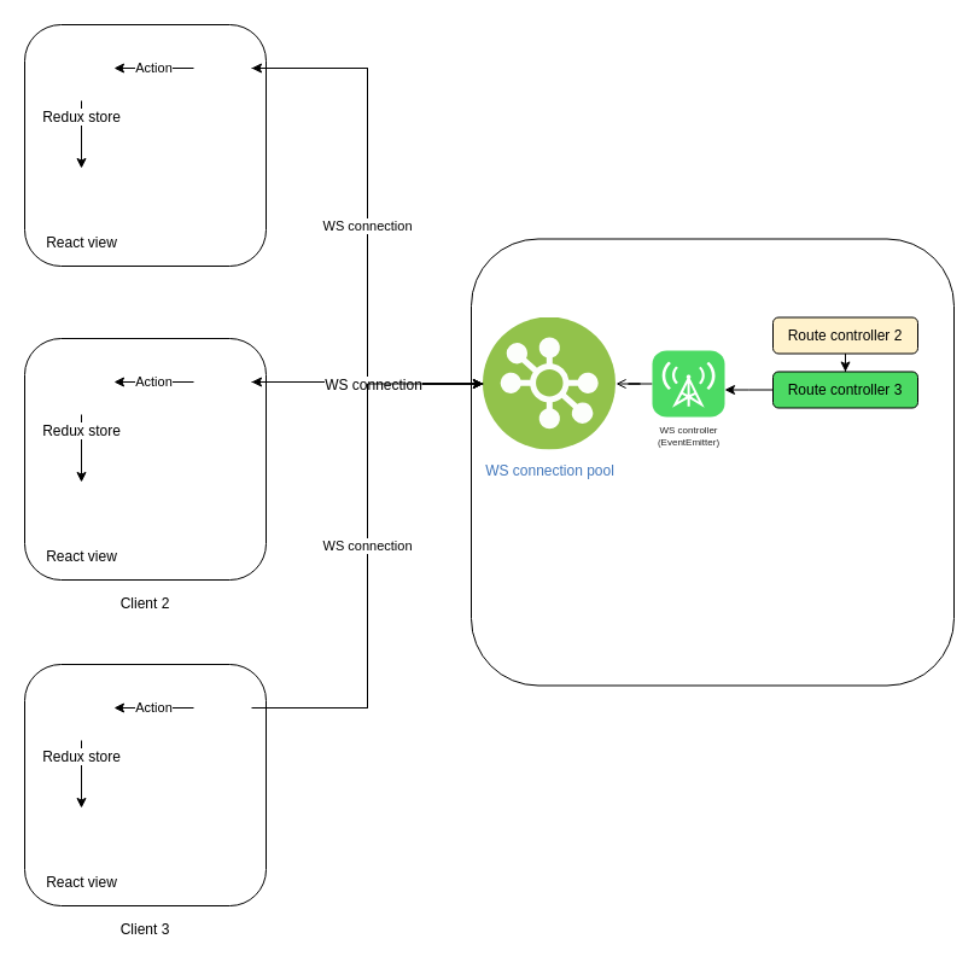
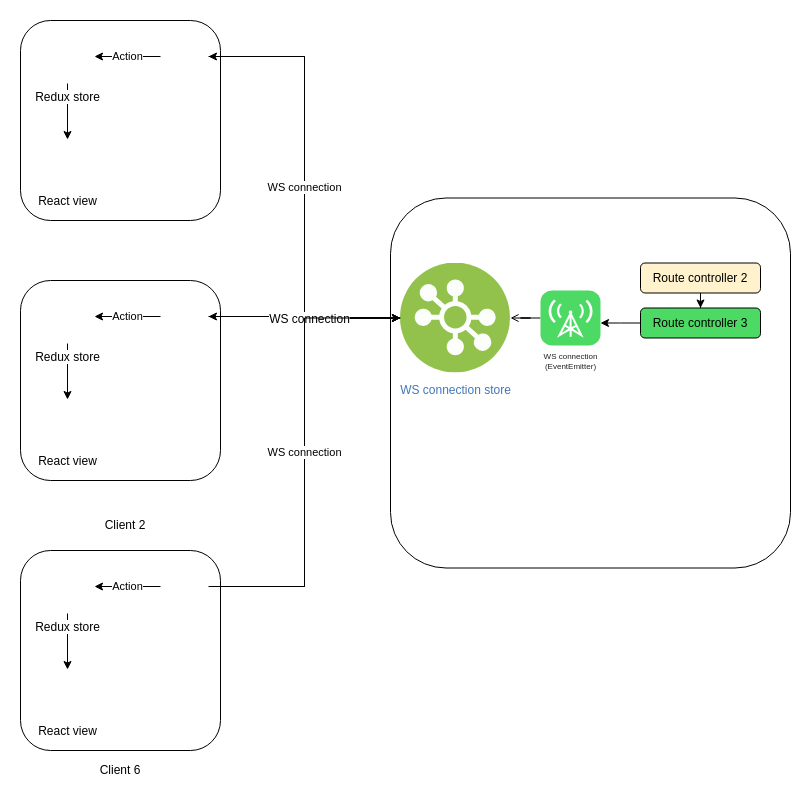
  <mxCell id="0" />
  <mxCell id="1" parent="0" />
  <mxCell id="2" value="&lt;br&gt;" style="rounded=1;whiteSpace=wrap;html=1;" vertex="1" parent="1"><mxGeometry x="20" y="20" width="200" height="200" as="geometry" /></mxCell>
  <mxCell id="3" value="" style="rounded=1;whiteSpace=wrap;html=1;" vertex="1" parent="1"><mxGeometry x="390" y="197.5" width="400" height="370" as="geometry" /></mxCell>
  <mxCell id="4" style="edgeStyle=orthogonalEdgeStyle;rounded=0;orthogonalLoop=1;jettySize=auto;html=1;entryX=1;entryY=0.5;entryDx=0;entryDy=0;" edge="1" parent="1" source="6" target="16"><mxGeometry relative="1" as="geometry" /></mxCell>
  <mxCell id="5" style="edgeStyle=orthogonalEdgeStyle;rounded=0;orthogonalLoop=1;jettySize=auto;html=1;entryX=1;entryY=0.5;entryDx=0;entryDy=0;" edge="1" parent="1" source="6" target="34"><mxGeometry relative="1" as="geometry" /></mxCell>
- <mxCell id="6" value="WS connection pool" style="aspect=fixed;perimeter=ellipsePerimeter;html=1;align=center;shadow=0;dashed=0;fontColor=#4277BB;labelBackgroundColor=#ffffff;fontSize=12;spacingTop=3;image;image=img/lib/ibm/vpc/LoadBalancerPool.svg;" vertex="1" parent="1"><mxGeometry x="400" y="262.5" width="110" height="110" as="geometry" /></mxCell>
+ <mxCell id="6" value="WS connection store" style="aspect=fixed;perimeter=ellipsePerimeter;html=1;align=center;shadow=0;dashed=0;fontColor=#4277BB;labelBackgroundColor=#ffffff;fontSize=12;spacingTop=3;image;image=img/lib/ibm/vpc/LoadBalancerPool.svg;" vertex="1" parent="1"><mxGeometry x="400" y="262.5" width="110" height="110" as="geometry" /></mxCell>
  <mxCell id="7" style="edgeStyle=orthogonalEdgeStyle;rounded=0;orthogonalLoop=1;jettySize=auto;html=1;entryX=1;entryY=0.5;entryDx=0;entryDy=0;endArrow=open;" edge="1" parent="1" source="8" target="6"><mxGeometry relative="1" as="geometry" /></mxCell>
- <mxCell id="8" value="WS controller&lt;br&gt;(EventEmitter)" style="html=1;strokeWidth=1;shadow=0;dashed=0;shape=mxgraph.ios7.misc.broadcast;fillColor=#4CDA64;strokeColor=none;buttonText=;strokeColor2=#222222;fontColor=#222222;fontSize=8;verticalLabelPosition=bottom;verticalAlign=top;align=center;" vertex="1" parent="1"><mxGeometry x="540" y="290" width="60" height="55" as="geometry" /></mxCell>
+ <mxCell id="8" value="WS connection&lt;br&gt;(EventEmitter)" style="html=1;strokeWidth=1;shadow=0;dashed=0;shape=mxgraph.ios7.misc.broadcast;fillColor=#4CDA64;strokeColor=none;buttonText=;strokeColor2=#222222;fontColor=#222222;fontSize=8;verticalLabelPosition=bottom;verticalAlign=top;align=center;" vertex="1" parent="1"><mxGeometry x="540" y="290" width="60" height="55" as="geometry" /></mxCell>
  <mxCell id="9" style="edgeStyle=orthogonalEdgeStyle;rounded=0;orthogonalLoop=1;jettySize=auto;html=1;" edge="1" parent="1" source="10" target="12"><mxGeometry relative="1" as="geometry" /></mxCell>
  <mxCell id="10" value="Route controller 2" style="rounded=1;whiteSpace=wrap;html=1;fillColor=#fff2cc;" vertex="1" parent="1"><mxGeometry x="640" y="262.5" width="120" height="30" as="geometry" /></mxCell>
  <mxCell id="11" style="edgeStyle=orthogonalEdgeStyle;rounded=0;orthogonalLoop=1;jettySize=auto;html=1;" edge="1" parent="1" source="12"><mxGeometry relative="1" as="geometry"><mxPoint x="600" y="322.5" as="targetPoint" /></mxGeometry></mxCell>
  <mxCell id="12" value="Route controller 3" style="rounded=1;whiteSpace=wrap;html=1;fillColor=#4cda64;" vertex="1" parent="1"><mxGeometry x="640" y="307.5" width="120" height="30" as="geometry" /></mxCell>
  <mxCell id="13" value="" style="shape=image;html=1;verticalAlign=top;verticalLabelPosition=bottom;labelBackgroundColor=#ffffff;imageAspect=0;aspect=fixed;image=https://cdn1.iconfinder.com/data/icons/smallicons-logotypes/32/firefox-128.png" vertex="1" parent="1"><mxGeometry x="180" y="167.5" width="30" height="30" as="geometry" /></mxCell>
  <mxCell id="14" value="WS connection" style="edgeStyle=orthogonalEdgeStyle;rounded=0;orthogonalLoop=1;jettySize=auto;html=1;entryX=0;entryY=0.5;entryDx=0;entryDy=0;" edge="1" parent="1" source="16" target="6"><mxGeometry relative="1" as="geometry" /></mxCell>
  <mxCell id="15" value="Action" style="edgeStyle=orthogonalEdgeStyle;rounded=0;orthogonalLoop=1;jettySize=auto;html=1;" edge="1" parent="1" source="16" target="18"><mxGeometry relative="1" as="geometry" /></mxCell>
  <mxCell id="16" value="" style="shape=image;html=1;verticalAlign=top;verticalLabelPosition=bottom;labelBackgroundColor=#ffffff;imageAspect=0;aspect=fixed;image=https://cdn1.iconfinder.com/data/icons/iconnice-vector-icon/31/Vector-icons_77-128.png" vertex="1" parent="1"><mxGeometry x="160" y="32" width="48" height="48" as="geometry" /></mxCell>
  <mxCell id="17" style="edgeStyle=orthogonalEdgeStyle;rounded=0;orthogonalLoop=1;jettySize=auto;html=1;entryX=0.5;entryY=0;entryDx=0;entryDy=0;" edge="1" parent="1" source="18" target="19"><mxGeometry relative="1" as="geometry" /></mxCell>
  <mxCell id="18" value="Redux store" style="shape=image;html=1;verticalAlign=top;verticalLabelPosition=bottom;labelBackgroundColor=#ffffff;imageAspect=0;aspect=fixed;image=https://cdn4.iconfinder.com/data/icons/logos-brands-5/24/redux-128.png" vertex="1" parent="1"><mxGeometry x="40" y="29" width="54" height="54" as="geometry" /></mxCell>
  <mxCell id="19" value="React view" style="shape=image;html=1;verticalAlign=top;verticalLabelPosition=bottom;labelBackgroundColor=#ffffff;imageAspect=0;aspect=fixed;image=https://cdn4.iconfinder.com/data/icons/logos-3/600/React.js_logo-128.png" vertex="1" parent="1"><mxGeometry x="43.25" y="139" width="47.5" height="47.5" as="geometry" /></mxCell>
  <mxCell id="20" value="&lt;br&gt;" style="rounded=1;whiteSpace=wrap;html=1;" vertex="1" parent="1"><mxGeometry x="20" y="280" width="200" height="200" as="geometry" /></mxCell>
  <mxCell id="21" value="Action" style="edgeStyle=orthogonalEdgeStyle;rounded=0;orthogonalLoop=1;jettySize=auto;html=1;" edge="1" parent="1" source="23" target="25"><mxGeometry relative="1" as="geometry" /></mxCell>
  <mxCell id="22" style="edgeStyle=orthogonalEdgeStyle;rounded=0;orthogonalLoop=1;jettySize=auto;html=1;entryX=0;entryY=0.5;entryDx=0;entryDy=0;" edge="1" parent="1" source="23" target="6"><mxGeometry relative="1" as="geometry" /></mxCell>
  <mxCell id="23" value="" style="shape=image;html=1;verticalAlign=top;verticalLabelPosition=bottom;labelBackgroundColor=#ffffff;imageAspect=0;aspect=fixed;image=https://cdn1.iconfinder.com/data/icons/iconnice-vector-icon/31/Vector-icons_77-128.png" vertex="1" parent="1"><mxGeometry x="160" y="292" width="48" height="48" as="geometry" /></mxCell>
  <mxCell id="24" style="edgeStyle=orthogonalEdgeStyle;rounded=0;orthogonalLoop=1;jettySize=auto;html=1;entryX=0.5;entryY=0;entryDx=0;entryDy=0;" edge="1" parent="1" source="25" target="26"><mxGeometry relative="1" as="geometry" /></mxCell>
  <mxCell id="25" value="Redux store" style="shape=image;html=1;verticalAlign=top;verticalLabelPosition=bottom;labelBackgroundColor=#ffffff;imageAspect=0;aspect=fixed;image=https://cdn4.iconfinder.com/data/icons/logos-brands-5/24/redux-128.png" vertex="1" parent="1"><mxGeometry x="40" y="289" width="54" height="54" as="geometry" /></mxCell>
  <mxCell id="26" value="React view" style="shape=image;html=1;verticalAlign=top;verticalLabelPosition=bottom;labelBackgroundColor=#ffffff;imageAspect=0;aspect=fixed;image=https://cdn4.iconfinder.com/data/icons/logos-3/600/React.js_logo-128.png" vertex="1" parent="1"><mxGeometry x="43.25" y="399" width="47.5" height="47.5" as="geometry" /></mxCell>
- <mxCell id="27" value="Client 2" style="text;html=1;strokeColor=none;fillColor=none;align=center;verticalAlign=middle;whiteSpace=wrap;rounded=0;" vertex="1" parent="1"><mxGeometry x="95" y="490" width="50" height="20" as="geometry" /></mxCell>
+ <mxCell id="27" value="Client 2" style="text;html=1;strokeColor=none;fillColor=none;align=center;verticalAlign=middle;whiteSpace=wrap;rounded=0;" vertex="1" parent="1"><mxGeometry x="100" y="515" width="50" height="20" as="geometry" /></mxCell>
  <mxCell id="28" value="" style="shape=image;html=1;verticalAlign=top;verticalLabelPosition=bottom;labelBackgroundColor=#ffffff;imageAspect=0;aspect=fixed;image=https://cdn0.iconfinder.com/data/icons/flat-round-system/512/chrome_browser-128.png" vertex="1" parent="1"><mxGeometry x="170" y="420" width="40" height="40" as="geometry" /></mxCell>
  <mxCell id="29" style="edgeStyle=orthogonalEdgeStyle;rounded=0;orthogonalLoop=1;jettySize=auto;html=1;entryX=1;entryY=0.5;entryDx=0;entryDy=0;" edge="1" parent="1" source="6" target="23"><mxGeometry relative="1" as="geometry" /></mxCell>
  <mxCell id="30" value="WS connection" style="text;html=1;align=center;verticalAlign=middle;resizable=0;points=[];labelBackgroundColor=#ffffff;" vertex="1" connectable="0" parent="29"><mxGeometry x="-0.049" y="1" relative="1" as="geometry"><mxPoint as="offset" /></mxGeometry></mxCell>
  <mxCell id="31" value="&lt;br&gt;" style="rounded=1;whiteSpace=wrap;html=1;" vertex="1" parent="1"><mxGeometry x="20" y="550" width="200" height="200" as="geometry" /></mxCell>
  <mxCell id="32" value="Action" style="edgeStyle=orthogonalEdgeStyle;rounded=0;orthogonalLoop=1;jettySize=auto;html=1;" edge="1" parent="1" source="34" target="36"><mxGeometry relative="1" as="geometry" /></mxCell>
  <mxCell id="33" value="WS connection" style="edgeStyle=orthogonalEdgeStyle;rounded=0;orthogonalLoop=1;jettySize=auto;html=1;entryX=0;entryY=0.5;entryDx=0;entryDy=0;" edge="1" parent="1" source="34" target="6"><mxGeometry relative="1" as="geometry" /></mxCell>
  <mxCell id="34" value="" style="shape=image;html=1;verticalAlign=top;verticalLabelPosition=bottom;labelBackgroundColor=#ffffff;imageAspect=0;aspect=fixed;image=https://cdn1.iconfinder.com/data/icons/iconnice-vector-icon/31/Vector-icons_77-128.png" vertex="1" parent="1"><mxGeometry x="160" y="562" width="48" height="48" as="geometry" /></mxCell>
  <mxCell id="35" style="edgeStyle=orthogonalEdgeStyle;rounded=0;orthogonalLoop=1;jettySize=auto;html=1;entryX=0.5;entryY=0;entryDx=0;entryDy=0;" edge="1" parent="1" source="36" target="37"><mxGeometry relative="1" as="geometry" /></mxCell>
  <mxCell id="36" value="Redux store" style="shape=image;html=1;verticalAlign=top;verticalLabelPosition=bottom;labelBackgroundColor=#ffffff;imageAspect=0;aspect=fixed;image=https://cdn4.iconfinder.com/data/icons/logos-brands-5/24/redux-128.png" vertex="1" parent="1"><mxGeometry x="40" y="559" width="54" height="54" as="geometry" /></mxCell>
  <mxCell id="37" value="React view" style="shape=image;html=1;verticalAlign=top;verticalLabelPosition=bottom;labelBackgroundColor=#ffffff;imageAspect=0;aspect=fixed;image=https://cdn4.iconfinder.com/data/icons/logos-3/600/React.js_logo-128.png" vertex="1" parent="1"><mxGeometry x="43.25" y="669" width="47.5" height="47.5" as="geometry" /></mxCell>
- <mxCell id="38" value="Client 3" style="text;html=1;strokeColor=none;fillColor=none;align=center;verticalAlign=middle;whiteSpace=wrap;rounded=0;" vertex="1" parent="1"><mxGeometry x="95" y="760" width="50" height="20" as="geometry" /></mxCell>
+ <mxCell id="38" value="Client 6" style="text;html=1;strokeColor=none;fillColor=none;align=center;verticalAlign=middle;whiteSpace=wrap;rounded=0;" vertex="1" parent="1"><mxGeometry x="95" y="760" width="50" height="20" as="geometry" /></mxCell>
  <mxCell id="39" value="" style="shape=image;html=1;verticalAlign=top;verticalLabelPosition=bottom;labelBackgroundColor=#ffffff;imageAspect=0;aspect=fixed;image=https://cdn1.iconfinder.com/data/icons/logotypes/32/safari-128.png" vertex="1" parent="1"><mxGeometry x="160" y="690" width="50" height="50" as="geometry" /></mxCell>
